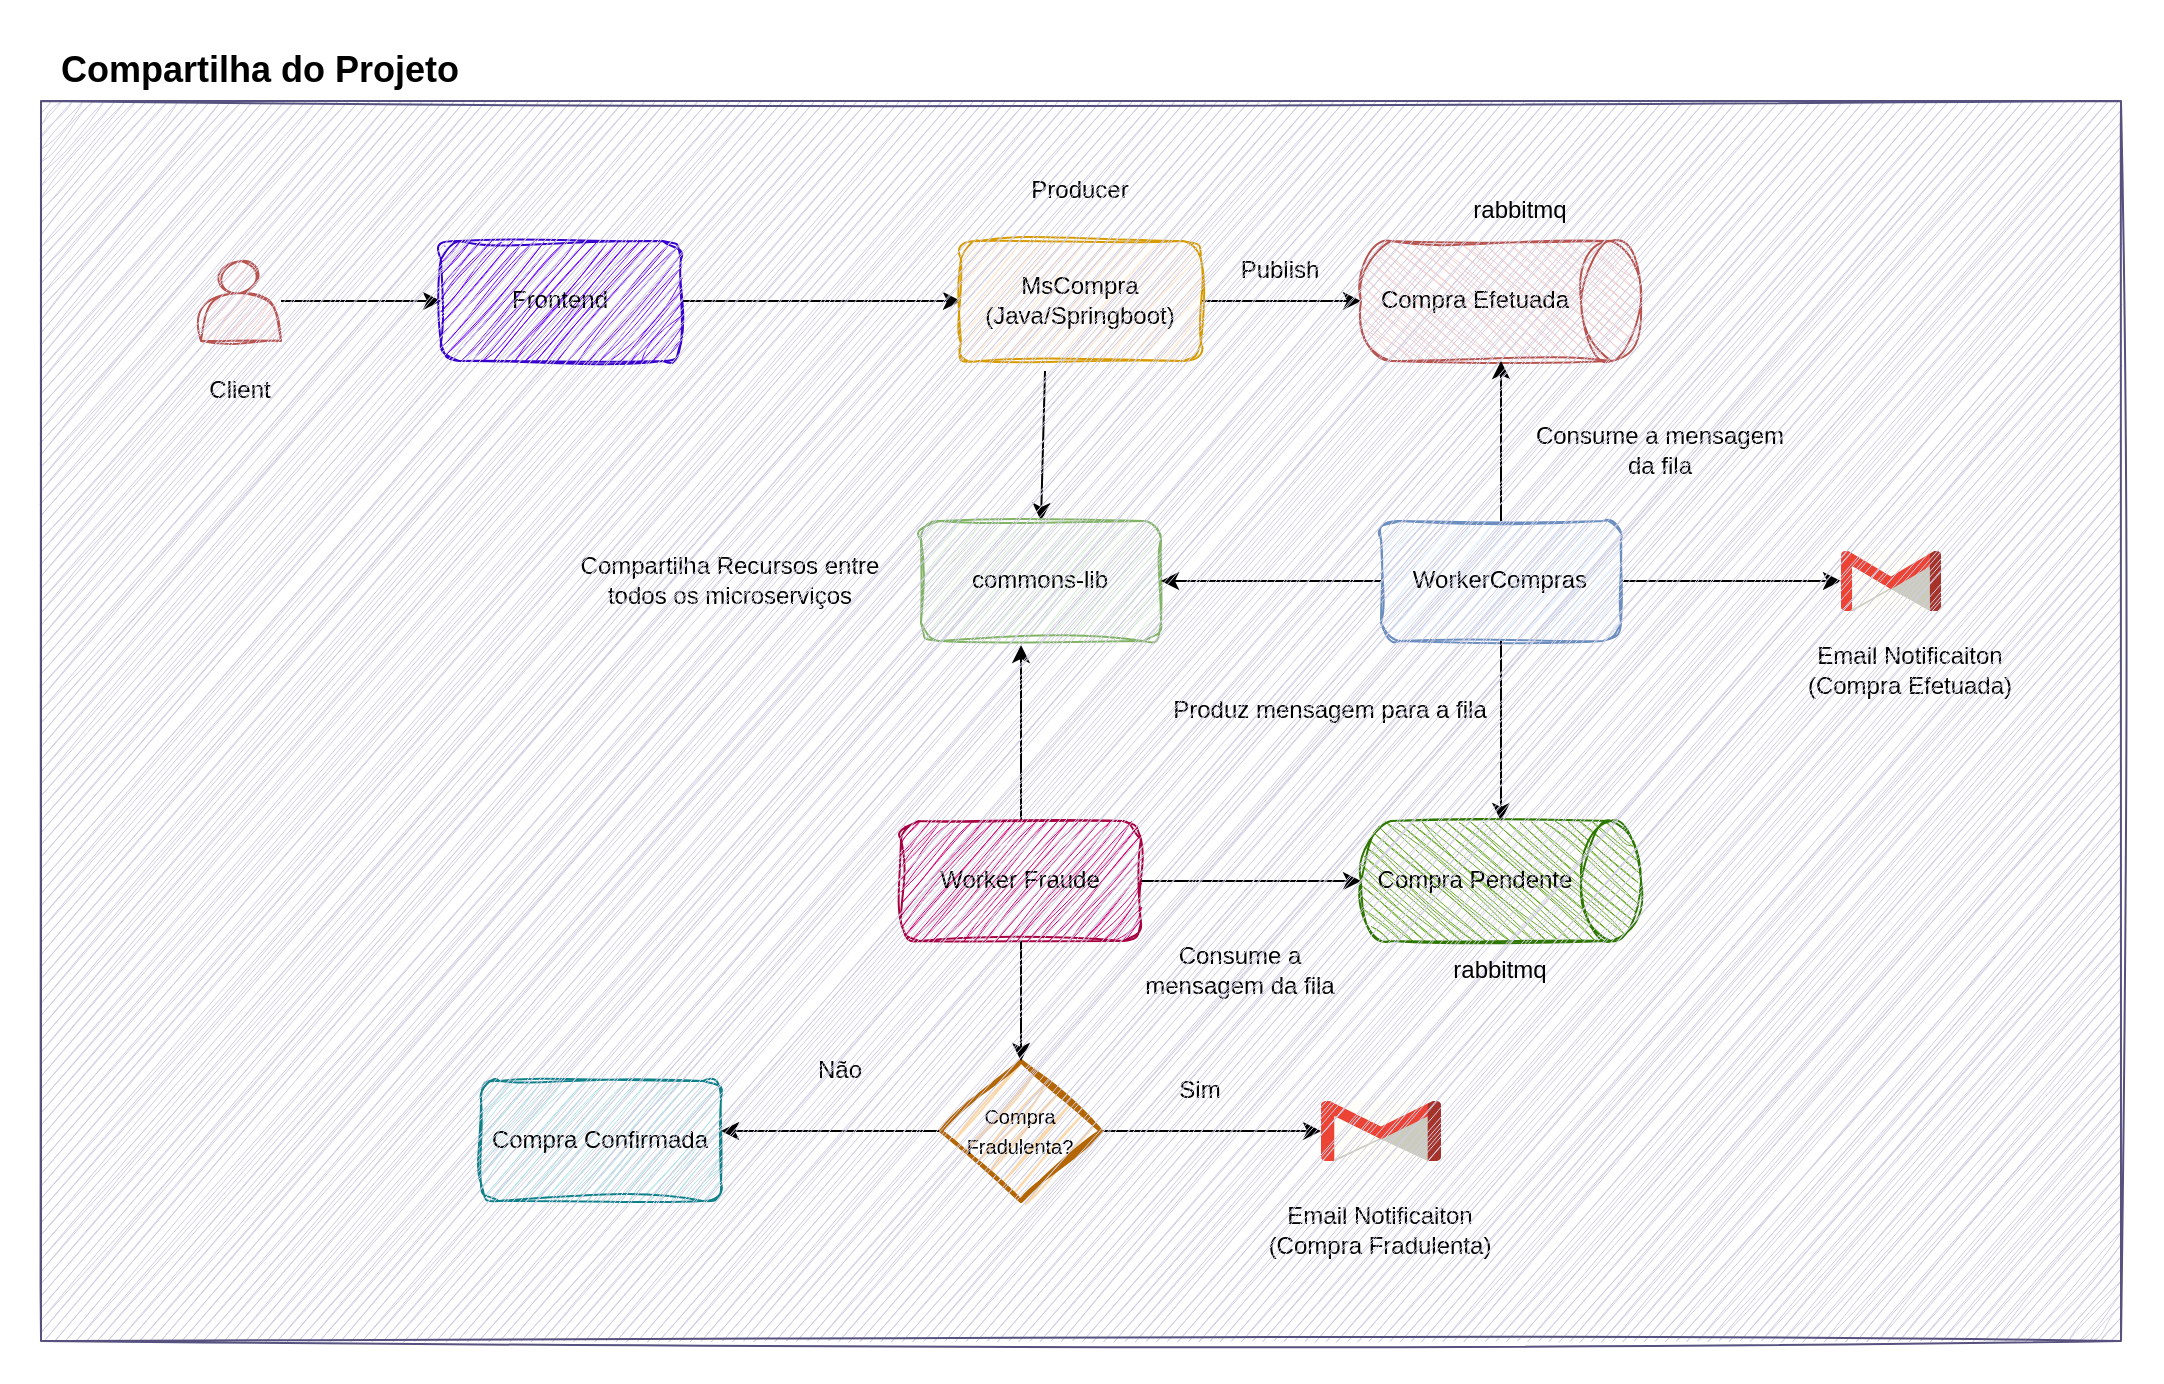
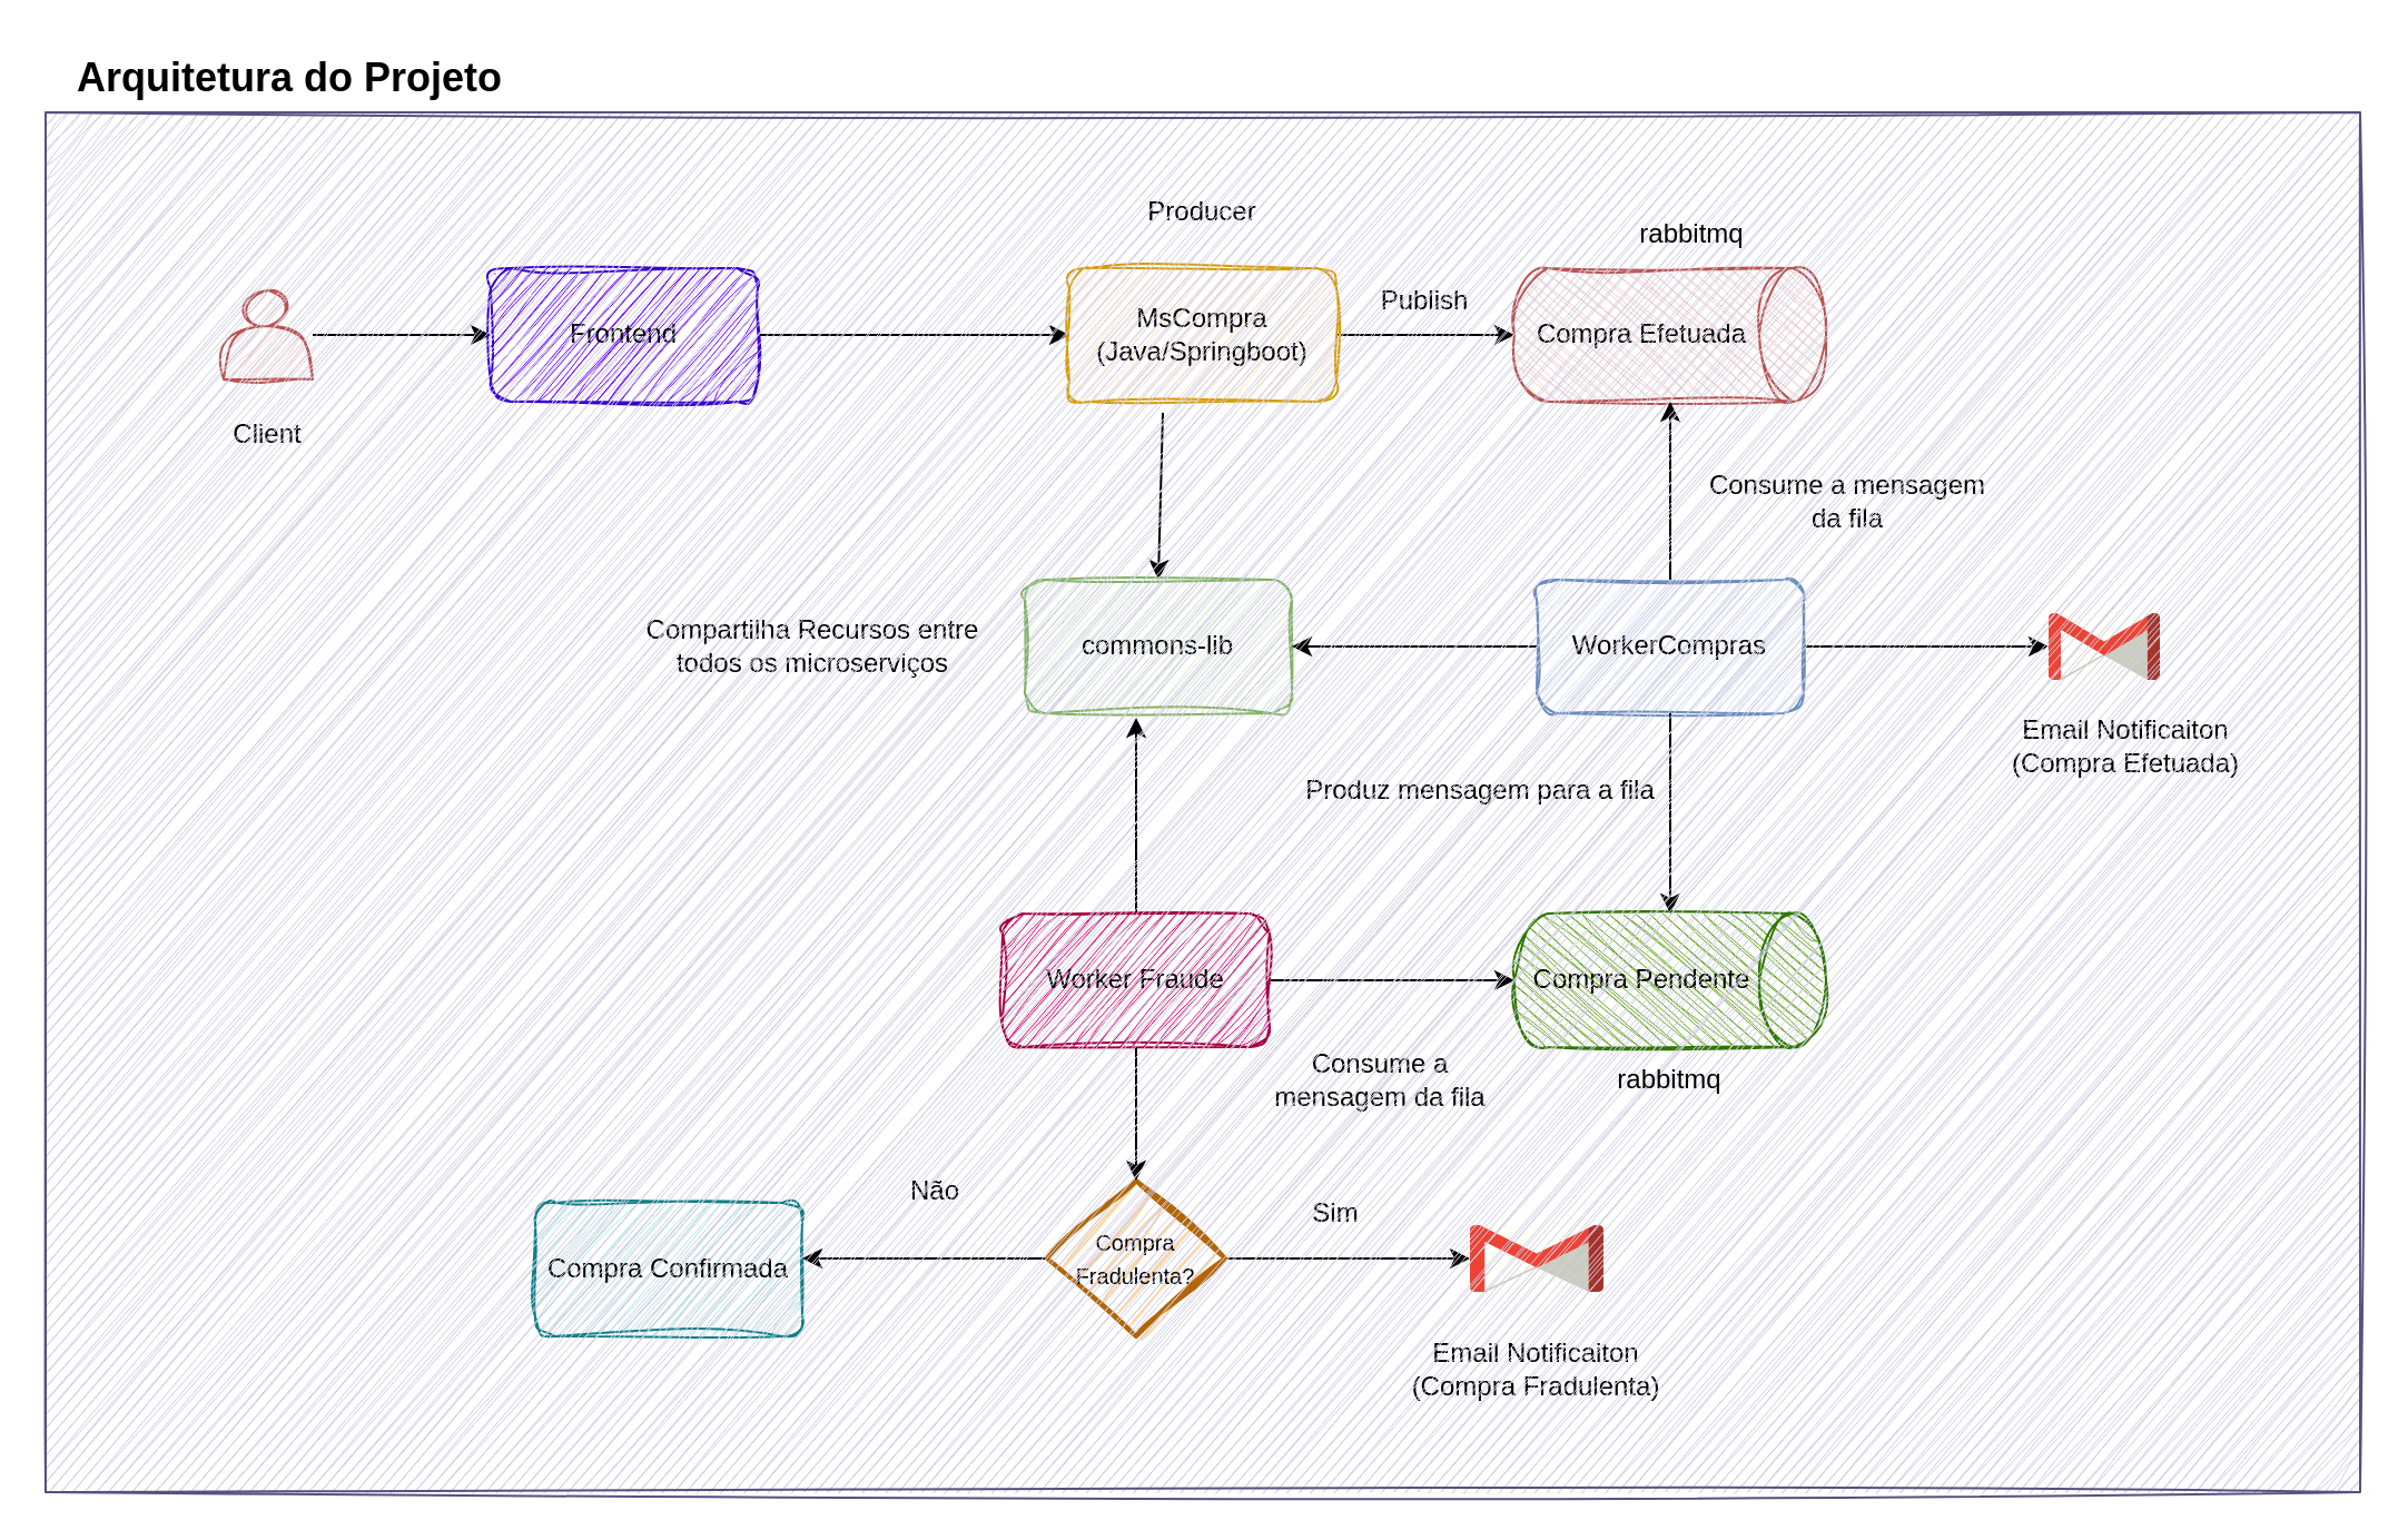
  <mxCell id="0" />
  <mxCell id="1" parent="0" />
  <mxCell id="2" style="edgeStyle=none;html=1;" parent="1" source="3" target="6" edge="1"><mxGeometry relative="1" as="geometry" /></mxCell>
  <mxCell id="3" value="" style="shape=actor;whiteSpace=wrap;html=1;sketch=1;curveFitting=1;jiggle=2;fillColor=#f8cecc;strokeColor=#b85450;" parent="1" vertex="1"><mxGeometry x="100" y="130" width="40" height="40" as="geometry" /></mxCell>
  <mxCell id="4" value="Client" style="text;html=1;align=center;verticalAlign=middle;whiteSpace=wrap;rounded=0;" parent="1" vertex="1"><mxGeometry x="90" y="180" width="60" height="30" as="geometry" /></mxCell>
  <mxCell id="5" style="edgeStyle=none;html=1;" parent="1" source="6" target="9" edge="1"><mxGeometry relative="1" as="geometry" /></mxCell>
  <mxCell id="6" value="&lt;font style=&quot;color: rgb(0, 0, 0);&quot;&gt;Frontend&lt;/font&gt;" style="rounded=1;whiteSpace=wrap;html=1;fillColor=#6a00ff;fontColor=#ffffff;strokeColor=#3700CC;sketch=1;curveFitting=1;jiggle=2;" parent="1" vertex="1"><mxGeometry x="220" y="120" width="120" height="60" as="geometry" /></mxCell>
  <mxCell id="7" style="edgeStyle=none;html=1;" parent="1" source="9" target="11" edge="1"><mxGeometry relative="1" as="geometry" /></mxCell>
  <mxCell id="8" style="edgeStyle=none;html=1;entryX=0.5;entryY=0;entryDx=0;entryDy=0;exitX=0.35;exitY=1.083;exitDx=0;exitDy=0;exitPerimeter=0;" parent="1" source="9" target="10" edge="1"><mxGeometry relative="1" as="geometry" /></mxCell>
  <mxCell id="9" value="&lt;div&gt;&lt;br&gt;&lt;/div&gt;MsCompra&lt;div&gt;(Java/Springboot)&lt;/div&gt;&lt;div&gt;&lt;br&gt;&lt;/div&gt;" style="rounded=1;whiteSpace=wrap;html=1;fillColor=#ffe6cc;strokeColor=#d79b00;sketch=1;curveFitting=1;jiggle=2;" parent="1" vertex="1"><mxGeometry x="480" y="120" width="120" height="60" as="geometry" /></mxCell>
  <mxCell id="10" value="commons-lib" style="rounded=1;whiteSpace=wrap;html=1;fillColor=#d5e8d4;strokeColor=#82b366;sketch=1;curveFitting=1;jiggle=2;" parent="1" vertex="1"><mxGeometry x="460" y="260" width="120" height="60" as="geometry" /></mxCell>
  <mxCell id="11" value="Compra Efetuada" style="shape=cylinder3;whiteSpace=wrap;html=1;boundedLbl=1;backgroundOutline=1;size=15;direction=south;fillColor=#f8cecc;strokeColor=#b85450;sketch=1;curveFitting=1;jiggle=2;" parent="1" vertex="1"><mxGeometry x="680" y="120" width="140" height="60" as="geometry" /></mxCell>
  <mxCell id="12" value="Producer" style="text;html=1;align=center;verticalAlign=middle;whiteSpace=wrap;rounded=0;" parent="1" vertex="1"><mxGeometry x="510" y="80" width="60" height="30" as="geometry" /></mxCell>
  <mxCell id="13" value="Publish" style="text;html=1;align=center;verticalAlign=middle;whiteSpace=wrap;rounded=0;" parent="1" vertex="1"><mxGeometry x="610" y="120" width="60" height="30" as="geometry" /></mxCell>
  <mxCell id="14" style="edgeStyle=none;html=1;" parent="1" source="16" target="18" edge="1"><mxGeometry relative="1" as="geometry" /></mxCell>
  <mxCell id="15" style="edgeStyle=none;html=1;entryX=1;entryY=0.5;entryDx=0;entryDy=0;" parent="1" source="16" target="10" edge="1"><mxGeometry relative="1" as="geometry" /></mxCell>
  <mxCell id="16" value="WorkerCompras" style="rounded=1;whiteSpace=wrap;html=1;fillColor=#dae8fc;strokeColor=#6c8ebf;sketch=1;curveFitting=1;jiggle=2;" parent="1" vertex="1"><mxGeometry x="690" y="260" width="120" height="60" as="geometry" /></mxCell>
  <mxCell id="17" style="edgeStyle=none;html=1;entryX=1;entryY=0.5;entryDx=0;entryDy=0;entryPerimeter=0;" parent="1" source="16" target="11" edge="1"><mxGeometry relative="1" as="geometry" /></mxCell>
  <mxCell id="18" value="" style="dashed=0;outlineConnect=0;html=1;align=center;labelPosition=center;verticalLabelPosition=bottom;verticalAlign=top;shape=mxgraph.weblogos.gmail" parent="1" vertex="1"><mxGeometry x="920" y="275" width="50" height="30" as="geometry" /></mxCell>
  <mxCell id="19" value="Email Notificaiton&lt;br&gt;(Compra Efetuada)" style="text;html=1;align=center;verticalAlign=middle;whiteSpace=wrap;rounded=0;" parent="1" vertex="1"><mxGeometry x="870" y="320" width="170" height="30" as="geometry" /></mxCell>
  <mxCell id="20" value="Consume a mensagem da fila" style="text;html=1;align=center;verticalAlign=middle;whiteSpace=wrap;rounded=0;" parent="1" vertex="1"><mxGeometry x="760" y="210" width="140" height="30" as="geometry" /></mxCell>
  <mxCell id="21" value="&lt;font style=&quot;color: rgb(0, 0, 0);&quot;&gt;Compra Pendente&lt;/font&gt;" style="shape=cylinder3;whiteSpace=wrap;html=1;boundedLbl=1;backgroundOutline=1;size=15;direction=south;fillColor=#60a917;fontColor=#ffffff;strokeColor=#2D7600;sketch=1;curveFitting=1;jiggle=2;" parent="1" vertex="1"><mxGeometry x="680" y="410" width="140" height="60" as="geometry" /></mxCell>
  <mxCell id="22" style="edgeStyle=none;html=1;entryX=0;entryY=0.5;entryDx=0;entryDy=0;entryPerimeter=0;" parent="1" source="16" target="21" edge="1"><mxGeometry relative="1" as="geometry" /></mxCell>
  <mxCell id="23" value="Produz mensagem para a fila" style="text;html=1;align=center;verticalAlign=middle;whiteSpace=wrap;rounded=0;" parent="1" vertex="1"><mxGeometry x="580" y="340" width="170" height="30" as="geometry" /></mxCell>
  <mxCell id="24" style="edgeStyle=none;html=1;" parent="1" source="26" target="21" edge="1"><mxGeometry relative="1" as="geometry" /></mxCell>
  <mxCell id="25" style="edgeStyle=none;html=1;" parent="1" source="26" edge="1"><mxGeometry relative="1" as="geometry"><mxPoint x="510" y="322" as="targetPoint" /></mxGeometry></mxCell>
  <mxCell id="26" value="&lt;font style=&quot;color: rgb(0, 0, 0);&quot;&gt;Worker Fraude&lt;/font&gt;" style="rounded=1;whiteSpace=wrap;html=1;fillColor=#d80073;fontColor=#ffffff;strokeColor=#A50040;sketch=1;curveFitting=1;jiggle=2;" parent="1" vertex="1"><mxGeometry x="450" y="410" width="120" height="60" as="geometry" /></mxCell>
  <mxCell id="27" value="Consume a mensagem da fila" style="text;html=1;align=center;verticalAlign=middle;whiteSpace=wrap;rounded=0;" parent="1" vertex="1"><mxGeometry x="560" y="470" width="120" height="30" as="geometry" /></mxCell>
  <mxCell id="28" style="edgeStyle=none;html=1;" parent="1" source="30" target="33" edge="1"><mxGeometry relative="1" as="geometry" /></mxCell>
  <mxCell id="29" style="edgeStyle=none;html=1;" parent="1" source="30" edge="1"><mxGeometry relative="1" as="geometry"><mxPoint x="360" y="565" as="targetPoint" /></mxGeometry></mxCell>
  <mxCell id="30" value="&lt;span style=&quot;font-size: 10px;&quot;&gt;Compra&lt;br&gt;Fradulenta?&lt;/span&gt;" style="strokeWidth=2;html=1;shape=mxgraph.flowchart.decision;whiteSpace=wrap;sketch=1;curveFitting=1;jiggle=2;fillColor=#fad7ac;strokeColor=#b46504;" parent="1" vertex="1"><mxGeometry x="470" y="530" width="80" height="70" as="geometry" /></mxCell>
  <mxCell id="31" style="edgeStyle=none;html=1;entryX=0.5;entryY=0;entryDx=0;entryDy=0;entryPerimeter=0;" parent="1" source="26" target="30" edge="1"><mxGeometry relative="1" as="geometry" /></mxCell>
  <mxCell id="32" value="Sim" style="text;html=1;align=center;verticalAlign=middle;whiteSpace=wrap;rounded=0;" parent="1" vertex="1"><mxGeometry x="570" y="530" width="60" height="30" as="geometry" /></mxCell>
  <mxCell id="33" value="" style="dashed=0;outlineConnect=0;html=1;align=center;labelPosition=center;verticalLabelPosition=bottom;verticalAlign=top;shape=mxgraph.weblogos.gmail" parent="1" vertex="1"><mxGeometry x="660" y="550" width="60" height="30" as="geometry" /></mxCell>
  <mxCell id="34" value="Email Notificaiton&lt;br&gt;(Compra Fradulenta)" style="text;html=1;align=center;verticalAlign=middle;whiteSpace=wrap;rounded=0;" parent="1" vertex="1"><mxGeometry x="610" y="600" width="160" height="30" as="geometry" /></mxCell>
  <mxCell id="35" value="Compra Confirmada" style="rounded=1;whiteSpace=wrap;html=1;fillColor=#b0e3e6;strokeColor=#0e8088;sketch=1;curveFitting=1;jiggle=2;" parent="1" vertex="1"><mxGeometry x="240" y="540" width="120" height="60" as="geometry" /></mxCell>
  <mxCell id="36" value="Não" style="text;html=1;align=center;verticalAlign=middle;whiteSpace=wrap;rounded=0;" parent="1" vertex="1"><mxGeometry x="390" y="520" width="60" height="30" as="geometry" /></mxCell>
  <mxCell id="37" value="Compartilha Recursos entre todos os microserviços" style="text;html=1;align=center;verticalAlign=middle;whiteSpace=wrap;rounded=0;" parent="1" vertex="1"><mxGeometry x="280" y="275" width="170" height="30" as="geometry" /></mxCell>
  <mxCell id="38" value="" style="rounded=0;whiteSpace=wrap;html=1;fillColor=#d0cee2;strokeColor=#56517e;shadow=0;sketch=1;curveFitting=1;jiggle=2;" parent="1" vertex="1"><mxGeometry y="50" width="1040" height="620" as="geometry" x="20" /></mxCell>
- <mxCell id="39" value="&lt;b&gt;&lt;font style=&quot;font-size: 18px;&quot;&gt;Compartilha do Projeto&lt;/font&gt;&lt;/b&gt;" style="text;html=1;align=center;verticalAlign=middle;whiteSpace=wrap;rounded=0;" parent="1" vertex="1"><mxGeometry y="20" width="220" height="30" as="geometry" x="20" /></mxCell>
+ <mxCell id="39" value="&lt;b&gt;&lt;font style=&quot;font-size: 18px;&quot;&gt;Arquitetura do Projeto&lt;/font&gt;&lt;/b&gt;" style="text;html=1;align=center;verticalAlign=middle;whiteSpace=wrap;rounded=0;" parent="1" vertex="1"><mxGeometry y="20" width="220" height="30" as="geometry" x="20" /></mxCell>
  <mxCell id="40" value="rabbitmq" style="text;html=1;align=center;verticalAlign=middle;whiteSpace=wrap;rounded=0;" vertex="1" parent="1"><mxGeometry x="730" y="90" width="60" height="30" as="geometry" /></mxCell>
  <mxCell id="41" value="rabbitmq" style="text;html=1;align=center;verticalAlign=middle;whiteSpace=wrap;rounded=0;" vertex="1" parent="1"><mxGeometry x="720" y="470" width="60" height="30" as="geometry" /></mxCell>
